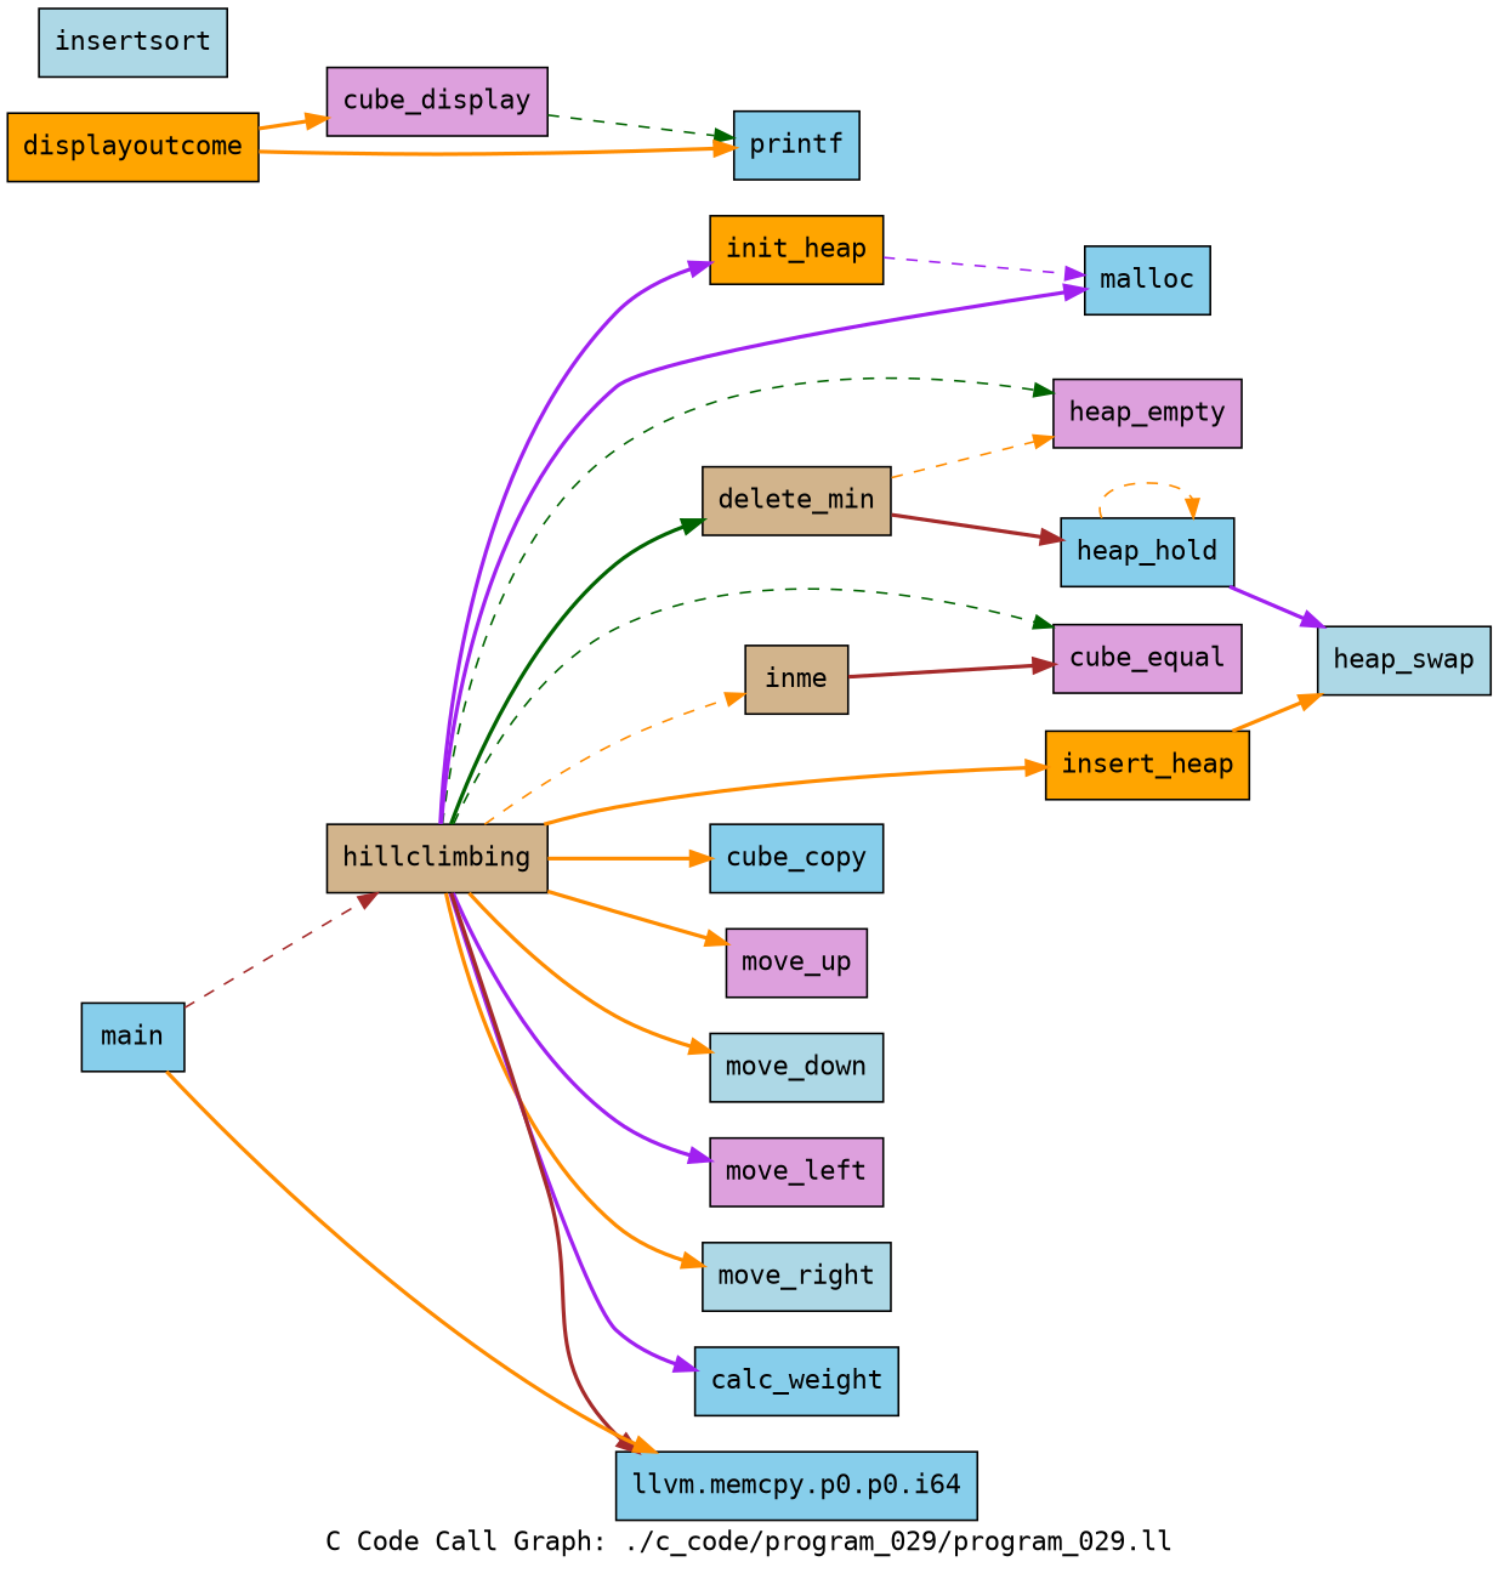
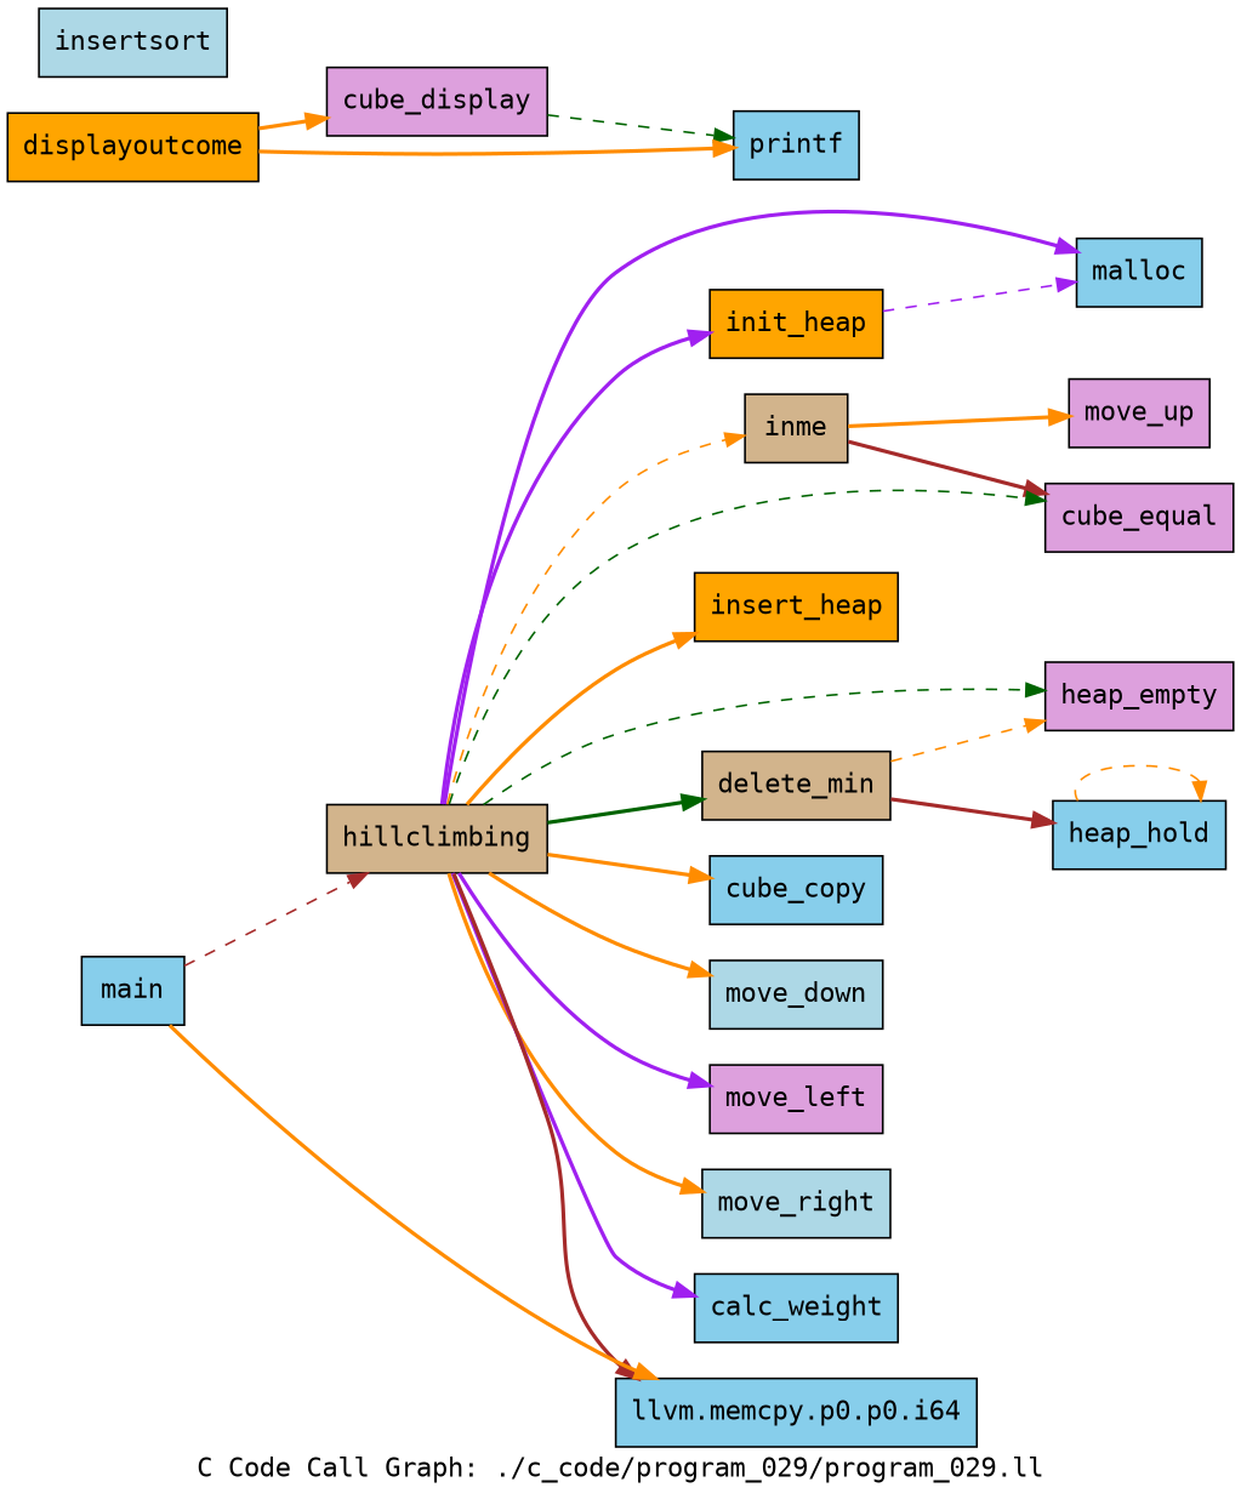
  digraph {
    fontname="DejaVu Sans Mono"
    label="C Code Call Graph: ./c_code/program_029/program_029.ll"
    rankdir=LR
    node [fillcolor=skyblue fontname="DejaVu Sans Mono" shape=record style=filled]
    edge [color=darkorange fontname="DejaVu Sans Mono" style=bold]
    n1 [fillcolor=plum label="{heap_empty}"]
-   n2 [fillcolor=lightblue label="{heap_swap}"]
    n3 [label="{heap_hold}"]
    n4 [fillcolor=orange label="{init_heap}"]
    n5 [label="{malloc}"]
    n6 [fillcolor=orange label="{insert_heap}"]
    n7 [fillcolor=tan label="{delete_min}"]
    n8 [fillcolor=plum label="{cube_equal}"]
    n9 [label="{cube_copy}"]
    n10 [fillcolor=plum label="{cube_display}"]
    n11 [label="{printf}"]
    n12 [fillcolor=plum label="{move_up}"]
    n13 [fillcolor=lightblue label="{move_down}"]
    n14 [fillcolor=plum label="{move_left}"]
    n15 [fillcolor=lightblue label="{move_right}"]
    n16 [label="{calc_weight}"]
    n17 [fillcolor=orange label="{displayoutcome}"]
    n18 [fillcolor=tan label="{inme}"]
    n19 [fillcolor=lightblue label="{insertsort}"]
    n20 [fillcolor=tan label="{hillclimbing}"]
    n21 [label="{llvm.memcpy.p0.p0.i64}"]
    n22 [label="{main}"]
-   n3 -> n2 [color=purple]
    n3 -> n3 [style=dashed]
    n4 -> n5 [color=purple style=dashed]
-   n6 -> n2
    n7 -> n1 [style=dashed]
    n7 -> n3 [color=brown]
    n10 -> n11 [color=darkgreen style=dashed]
    n17 -> n10
    n17 -> n11
    n18 -> n8 [color=brown]
    n20 -> n1 [color=darkgreen style=dashed]
    n20 -> n4 [color=purple]
    n20 -> n5 [color=purple]
    n20 -> n6
    n20 -> n7 [color=darkgreen]
    n20 -> n8 [color=darkgreen style=dashed]
    n20 -> n9
-   n20 -> n12
+   n18 -> n12
    n20 -> n13
    n20 -> n14 [color=purple]
    n20 -> n15
    n20 -> n16 [color=purple]
    n20 -> n18 [style=dashed]
    n20 -> n21 [color=brown]
    n22 -> n20 [color=brown style=dashed]
    n22 -> n21
  }
